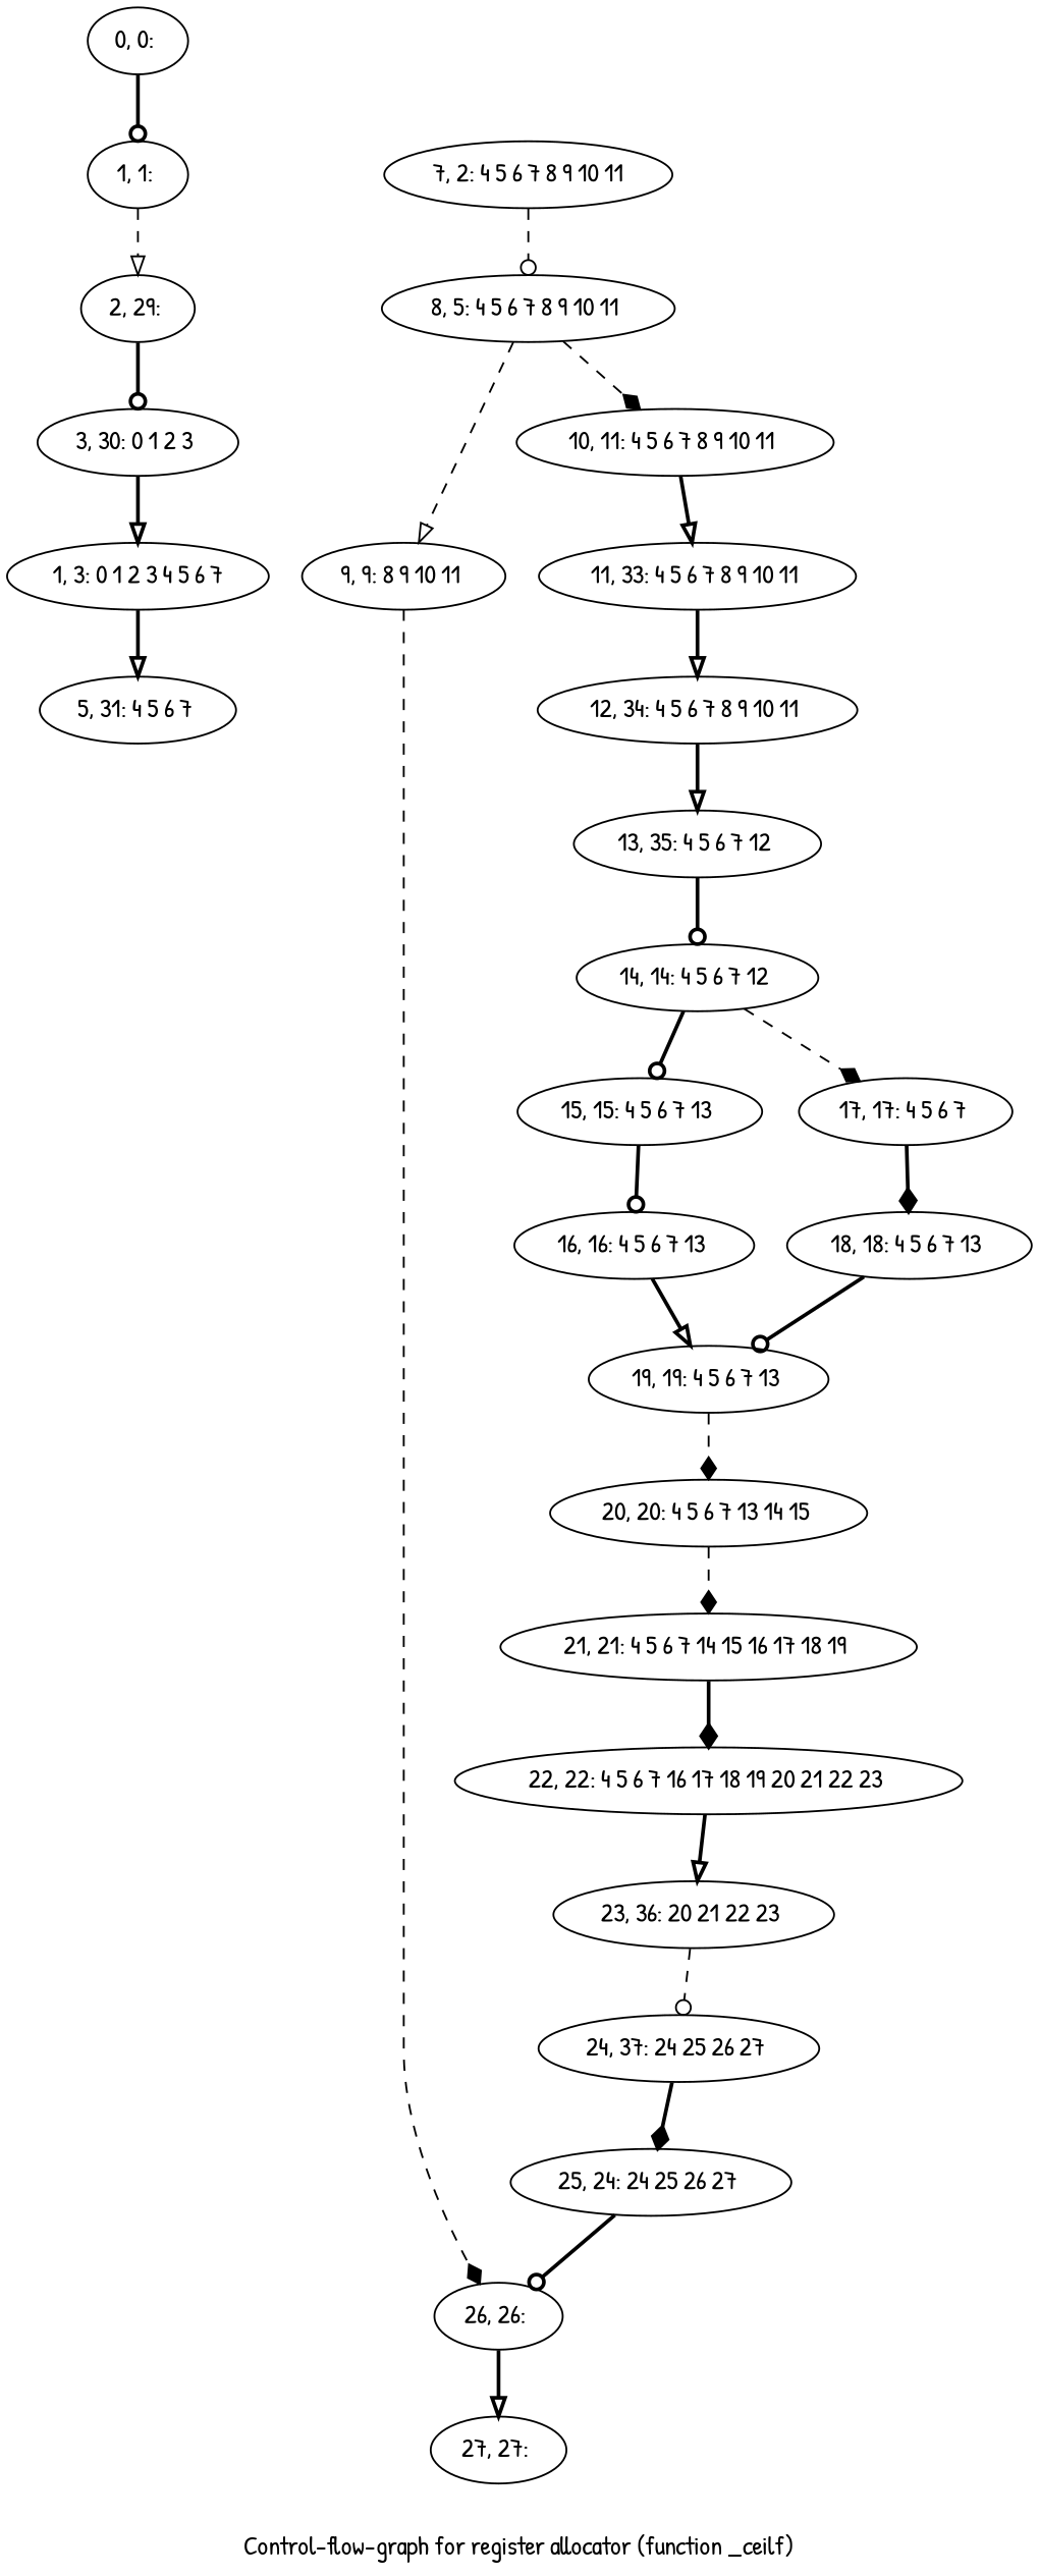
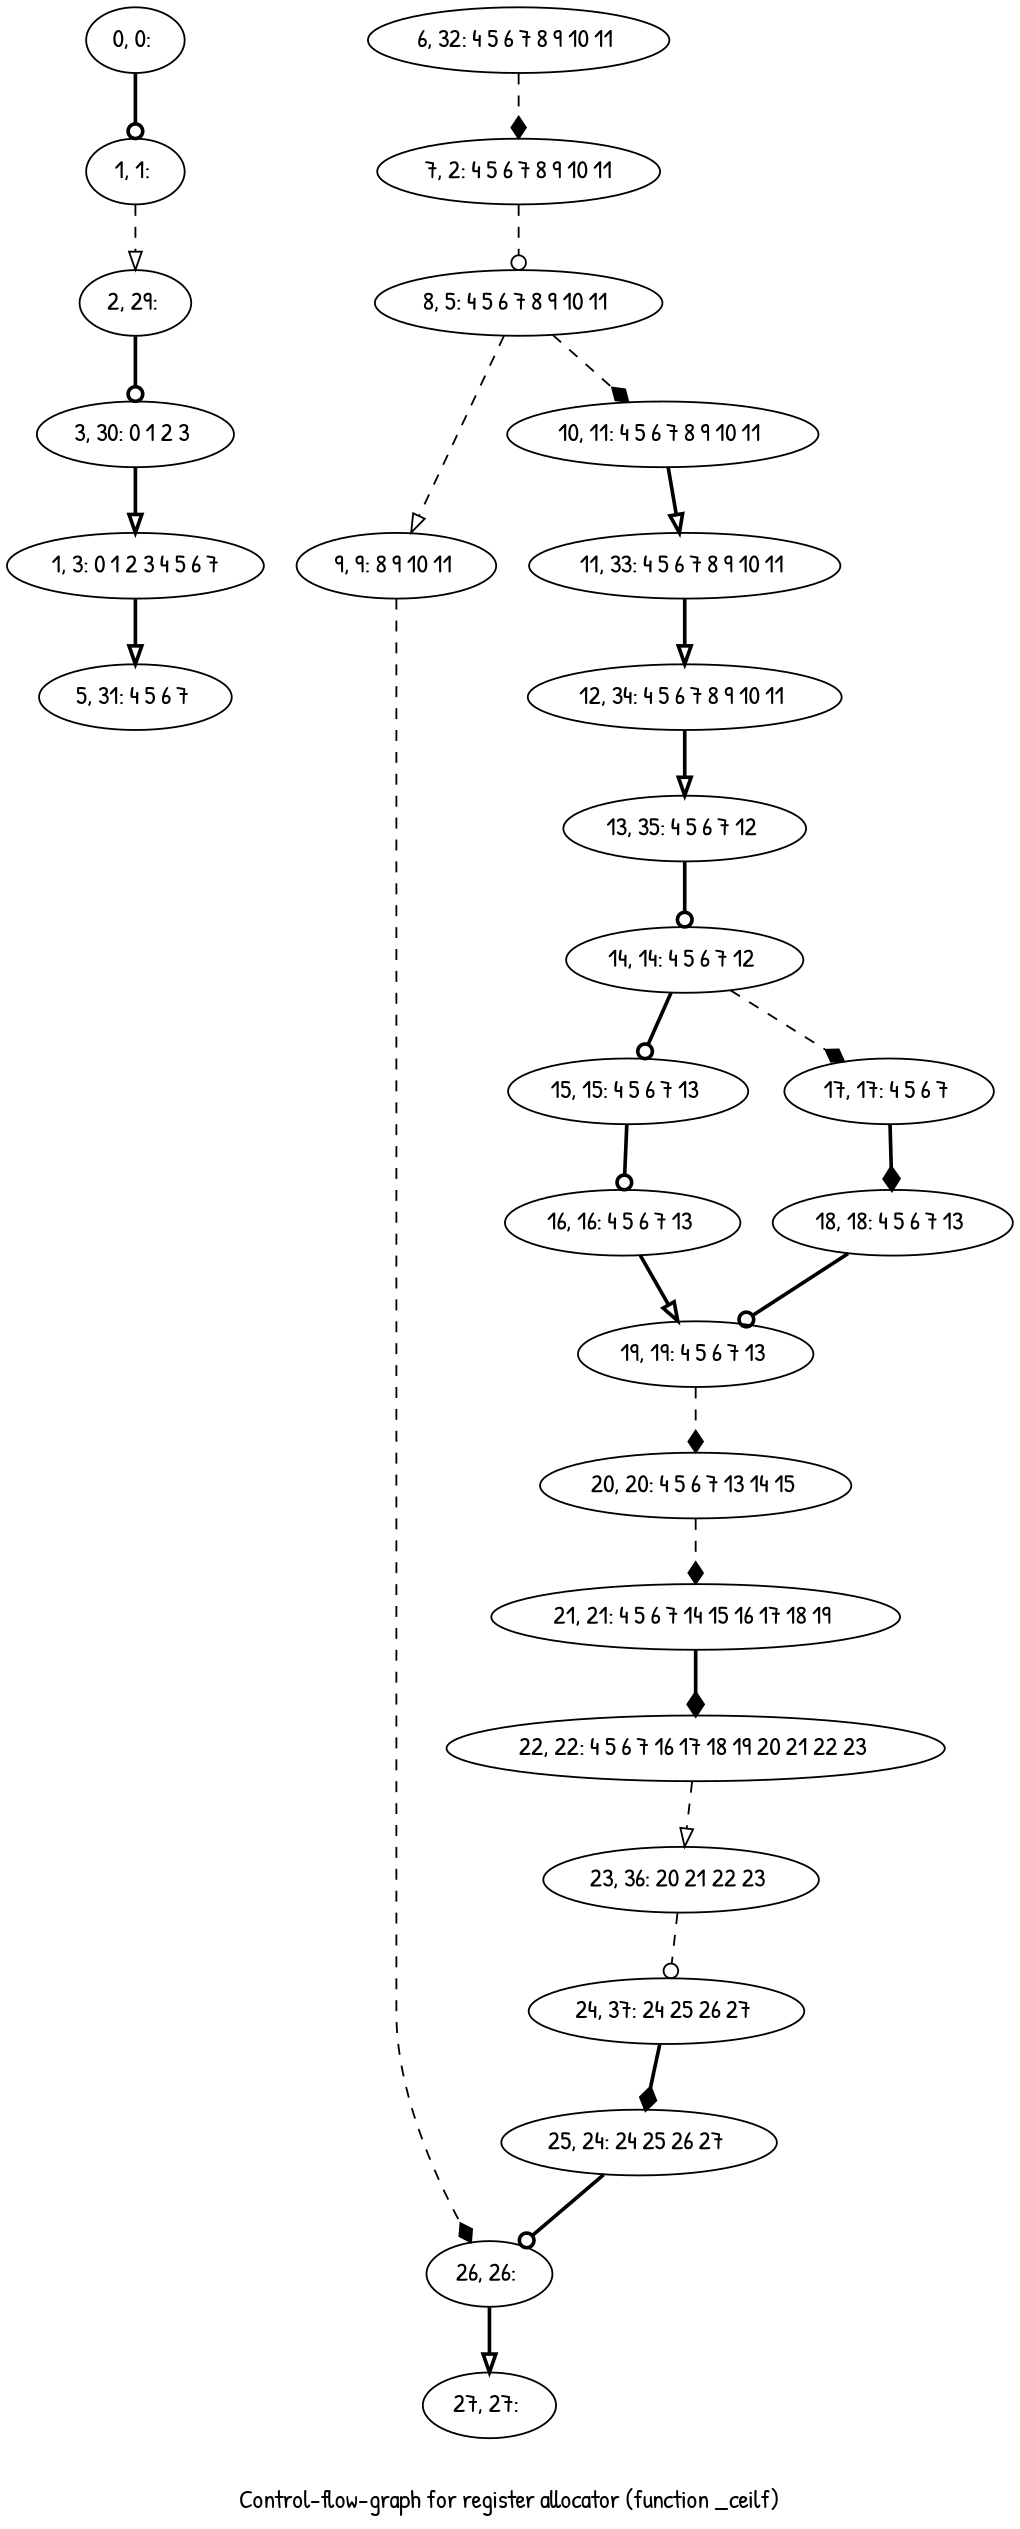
  digraph {
    fontname="Patrick Hand"
    label="Control-flow-graph for register allocator (function _ceilf)"
    node [fontname="Patrick Hand"]
    edge [arrowhead=onormal fontname="Patrick Hand" style=bold]
    n1 [label="0, 0: "]
    n2 [label="1, 1: "]
    n3 [label="2, 29: "]
    n4 [label="3, 30: 0 1 2 3 "]
    n5 [label="1, 3: 0 1 2 3 4 5 6 7"]
    n6 [label="5, 31: 4 5 6 7 "]
+   n7 [label="6, 32: 4 5 6 7 8 9 10 11 "]
    n8 [label="7, 2: 4 5 6 7 8 9 10 11"]
    n9 [label="8, 5: 4 5 6 7 8 9 10 11 "]
    n10 [label="9, 9: 8 9 10 11 "]
    n11 [label="10, 11: 4 5 6 7 8 9 10 11 "]
    n12 [label="26, 26: "]
    n13 [label="11, 33: 4 5 6 7 8 9 10 11 "]
    n14 [label="27, 27: "]
    n15 [label="12, 34: 4 5 6 7 8 9 10 11 "]
    n16 [label="13, 35: 4 5 6 7 12 "]
    n17 [label="14, 14: 4 5 6 7 12 "]
    n18 [label="15, 15: 4 5 6 7 13 "]
    n19 [label="17, 17: 4 5 6 7 "]
    n20 [label="16, 16: 4 5 6 7 13 "]
    n21 [label="18, 18: 4 5 6 7 13 "]
    n22 [label="19, 19: 4 5 6 7 13 "]
    n23 [label="20, 20: 4 5 6 7 13 14 15 "]
    n24 [label="21, 21: 4 5 6 7 14 15 16 17 18 19 "]
    n25 [label="22, 22: 4 5 6 7 16 17 18 19 20 21 22 23 "]
    n26 [label="23, 36: 20 21 22 23 "]
    n27 [label="24, 37: 24 25 26 27 "]
    n28 [label="25, 24: 24 25 26 27 "]
    n1 -> n2 [arrowhead=odot]
    n2 -> n3 [style=dashed]
    n3 -> n4 [arrowhead=odot]
    n4 -> n5
    n5 -> n6
+   n7 -> n8 [arrowhead=diamond style=dashed]
    n8 -> n9 [arrowhead=odot style=dashed]
    n9 -> n10 [style=dashed]
    n9 -> n11 [arrowhead=diamond style=dashed]
    n10 -> n12 [arrowhead=diamond style=dashed]
    n11 -> n13
    n12 -> n14
    n13 -> n15
    n15 -> n16
    n16 -> n17 [arrowhead=odot]
    n17 -> n18 [arrowhead=odot]
    n17 -> n19 [arrowhead=diamond style=dashed]
    n18 -> n20 [arrowhead=odot]
    n19 -> n21 [arrowhead=diamond]
    n20 -> n22
    n21 -> n22 [arrowhead=odot]
    n22 -> n23 [arrowhead=diamond style=dashed]
    n23 -> n24 [arrowhead=diamond style=dashed]
    n24 -> n25 [arrowhead=diamond]
-   n25 -> n26
+   n25 -> n26 [style=dashed]
    n26 -> n27 [arrowhead=odot style=dashed]
    n27 -> n28 [arrowhead=diamond]
    n28 -> n12 [arrowhead=odot]
  }
